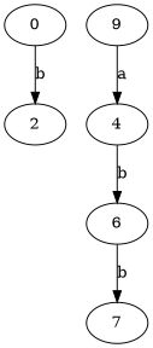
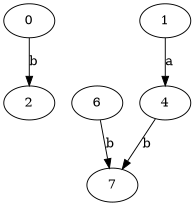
  strict digraph {
    0
    2
    4
    6
    7
-   1 [label=9]
+   1
    0 -> 2 [label=b]
-   4 -> 6 [label=b]
+   4 -> 7 [label=b]
    6 -> 7 [label=b]
    1 -> 4 [label=a]
  }
